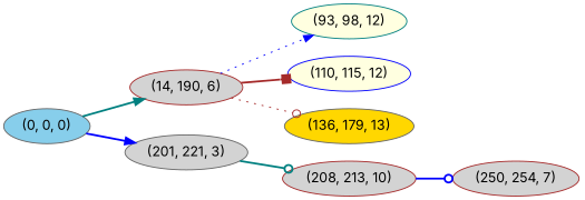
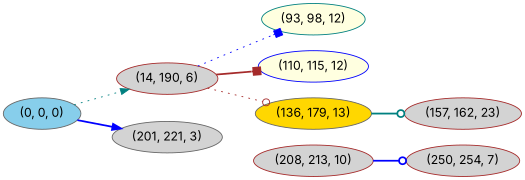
  digraph {
    fontname=Inter
    rankdir=LR
    node [color=brown fillcolor=lightgrey fontname=Inter style=filled]
    edge [arrowhead=odot color=teal fontname=Inter style=bold]
    "(0, 0, 0)" [color=gray40 fillcolor=skyblue]
    "(14, 190, 6)"
    "(201, 221, 3)" [color=gray40]
    "(93, 98, 12)" [color=teal fillcolor=lightyellow]
    "(110, 115, 12)" [color=blue fillcolor=lightyellow]
    "(136, 179, 13)" [color=gray40 fillcolor=gold]
    "(208, 213, 10)"
+   "(157, 162, 23)"
    "(250, 254, 7)"
-   "(0, 0, 0)" -> "(14, 190, 6)" [arrowhead=normal]
+   "(0, 0, 0)" -> "(14, 190, 6)" [arrowhead=normal style=dotted]
    "(0, 0, 0)" -> "(201, 221, 3)" [arrowhead=normal color=blue]
-   "(14, 190, 6)" -> "(93, 98, 12)" [arrowhead=normal color=blue style=dotted]
+   "(14, 190, 6)" -> "(93, 98, 12)" [arrowhead=box color=blue style=dotted]
    "(14, 190, 6)" -> "(110, 115, 12)" [arrowhead=box color=brown]
    "(14, 190, 6)" -> "(136, 179, 13)" [color=brown style=dotted]
-   "(201, 221, 3)" -> "(208, 213, 10)"
+   "(136, 179, 13)" -> "(157, 162, 23)"
    "(208, 213, 10)" -> "(250, 254, 7)" [color=blue]
  }
